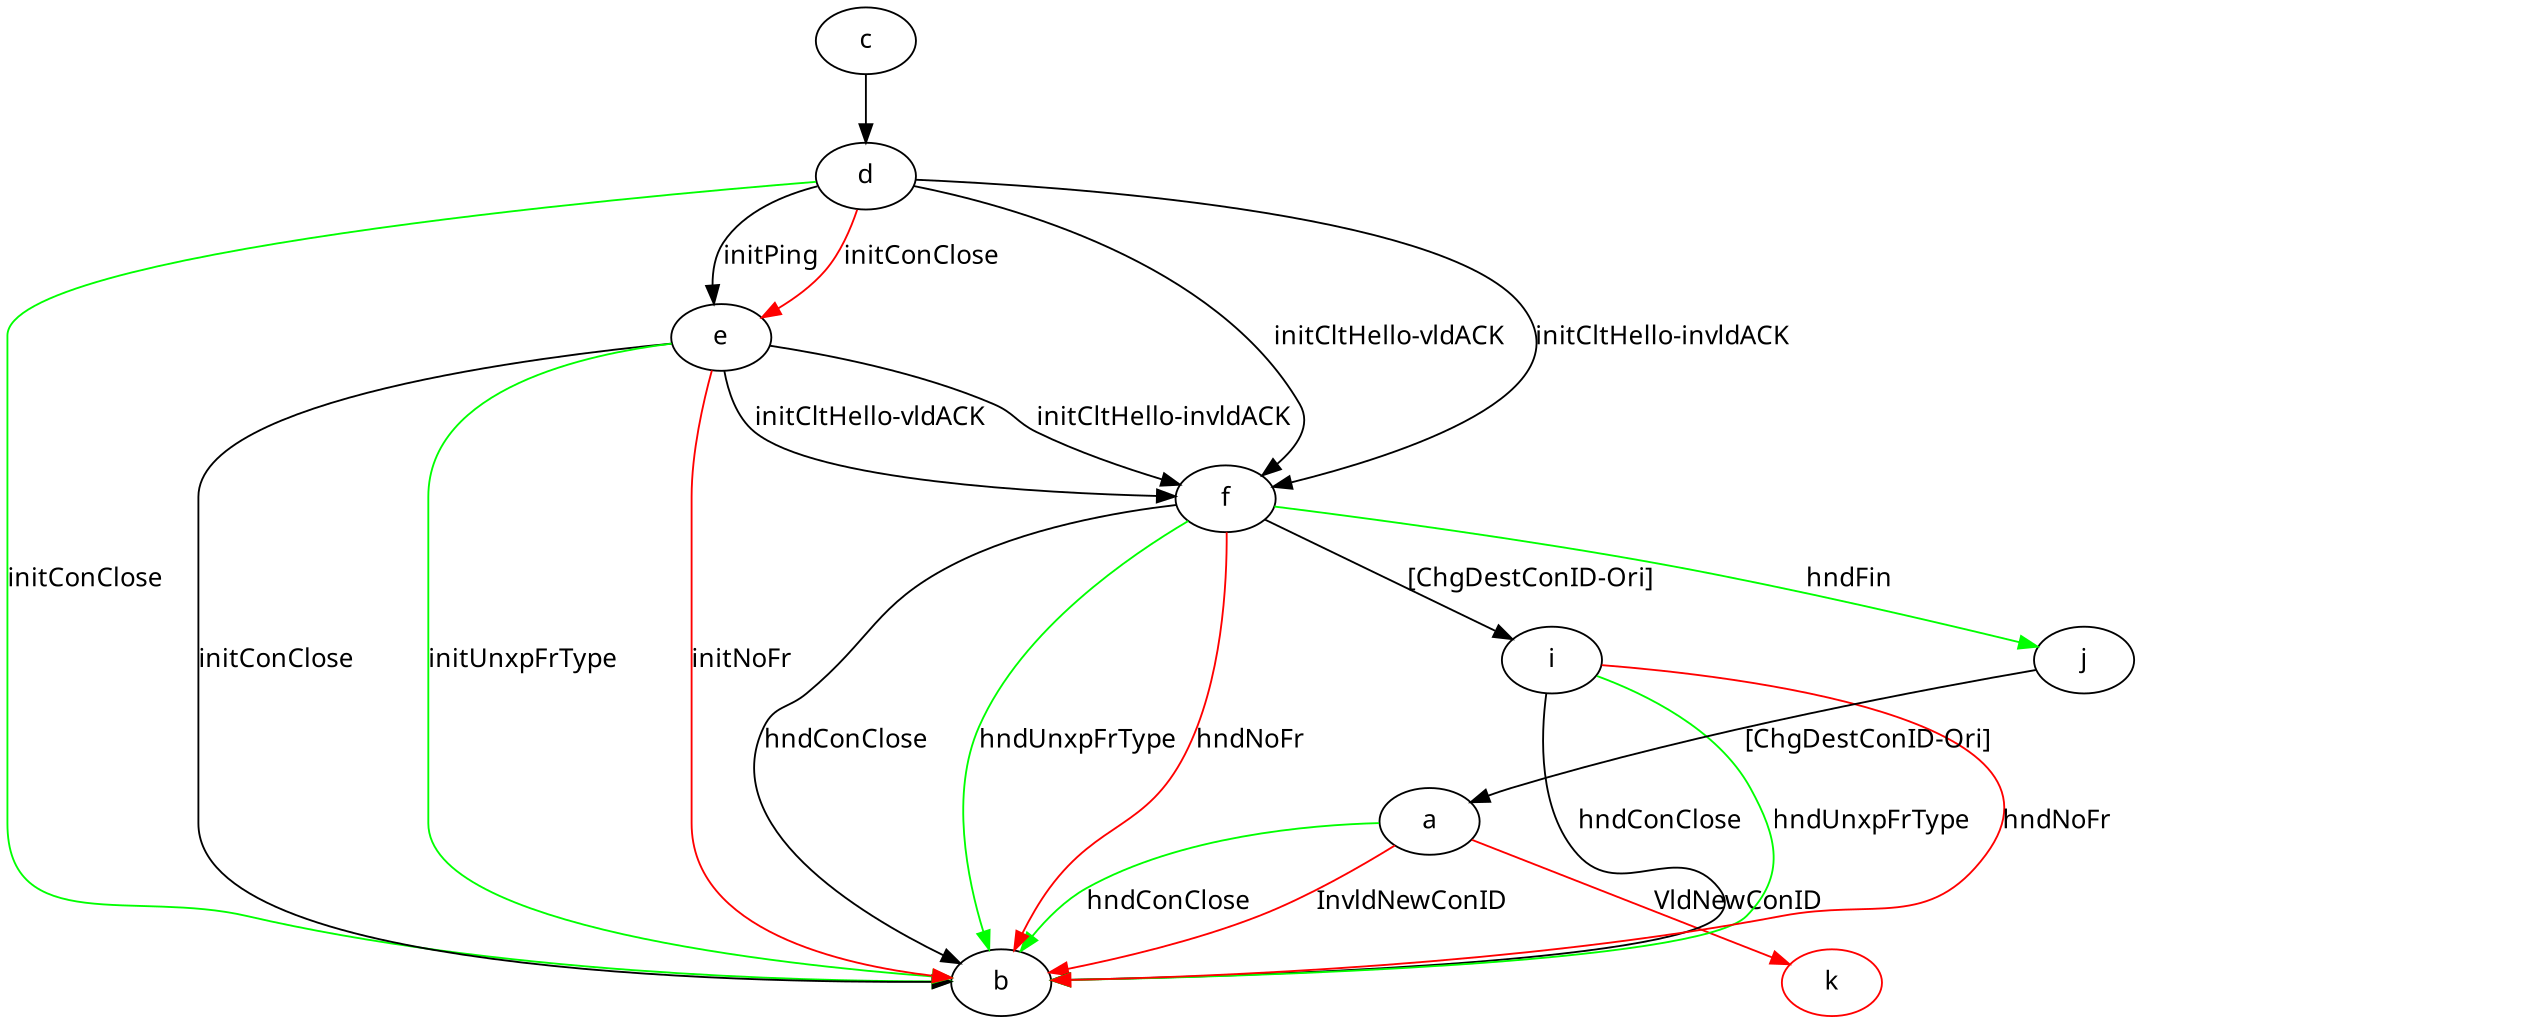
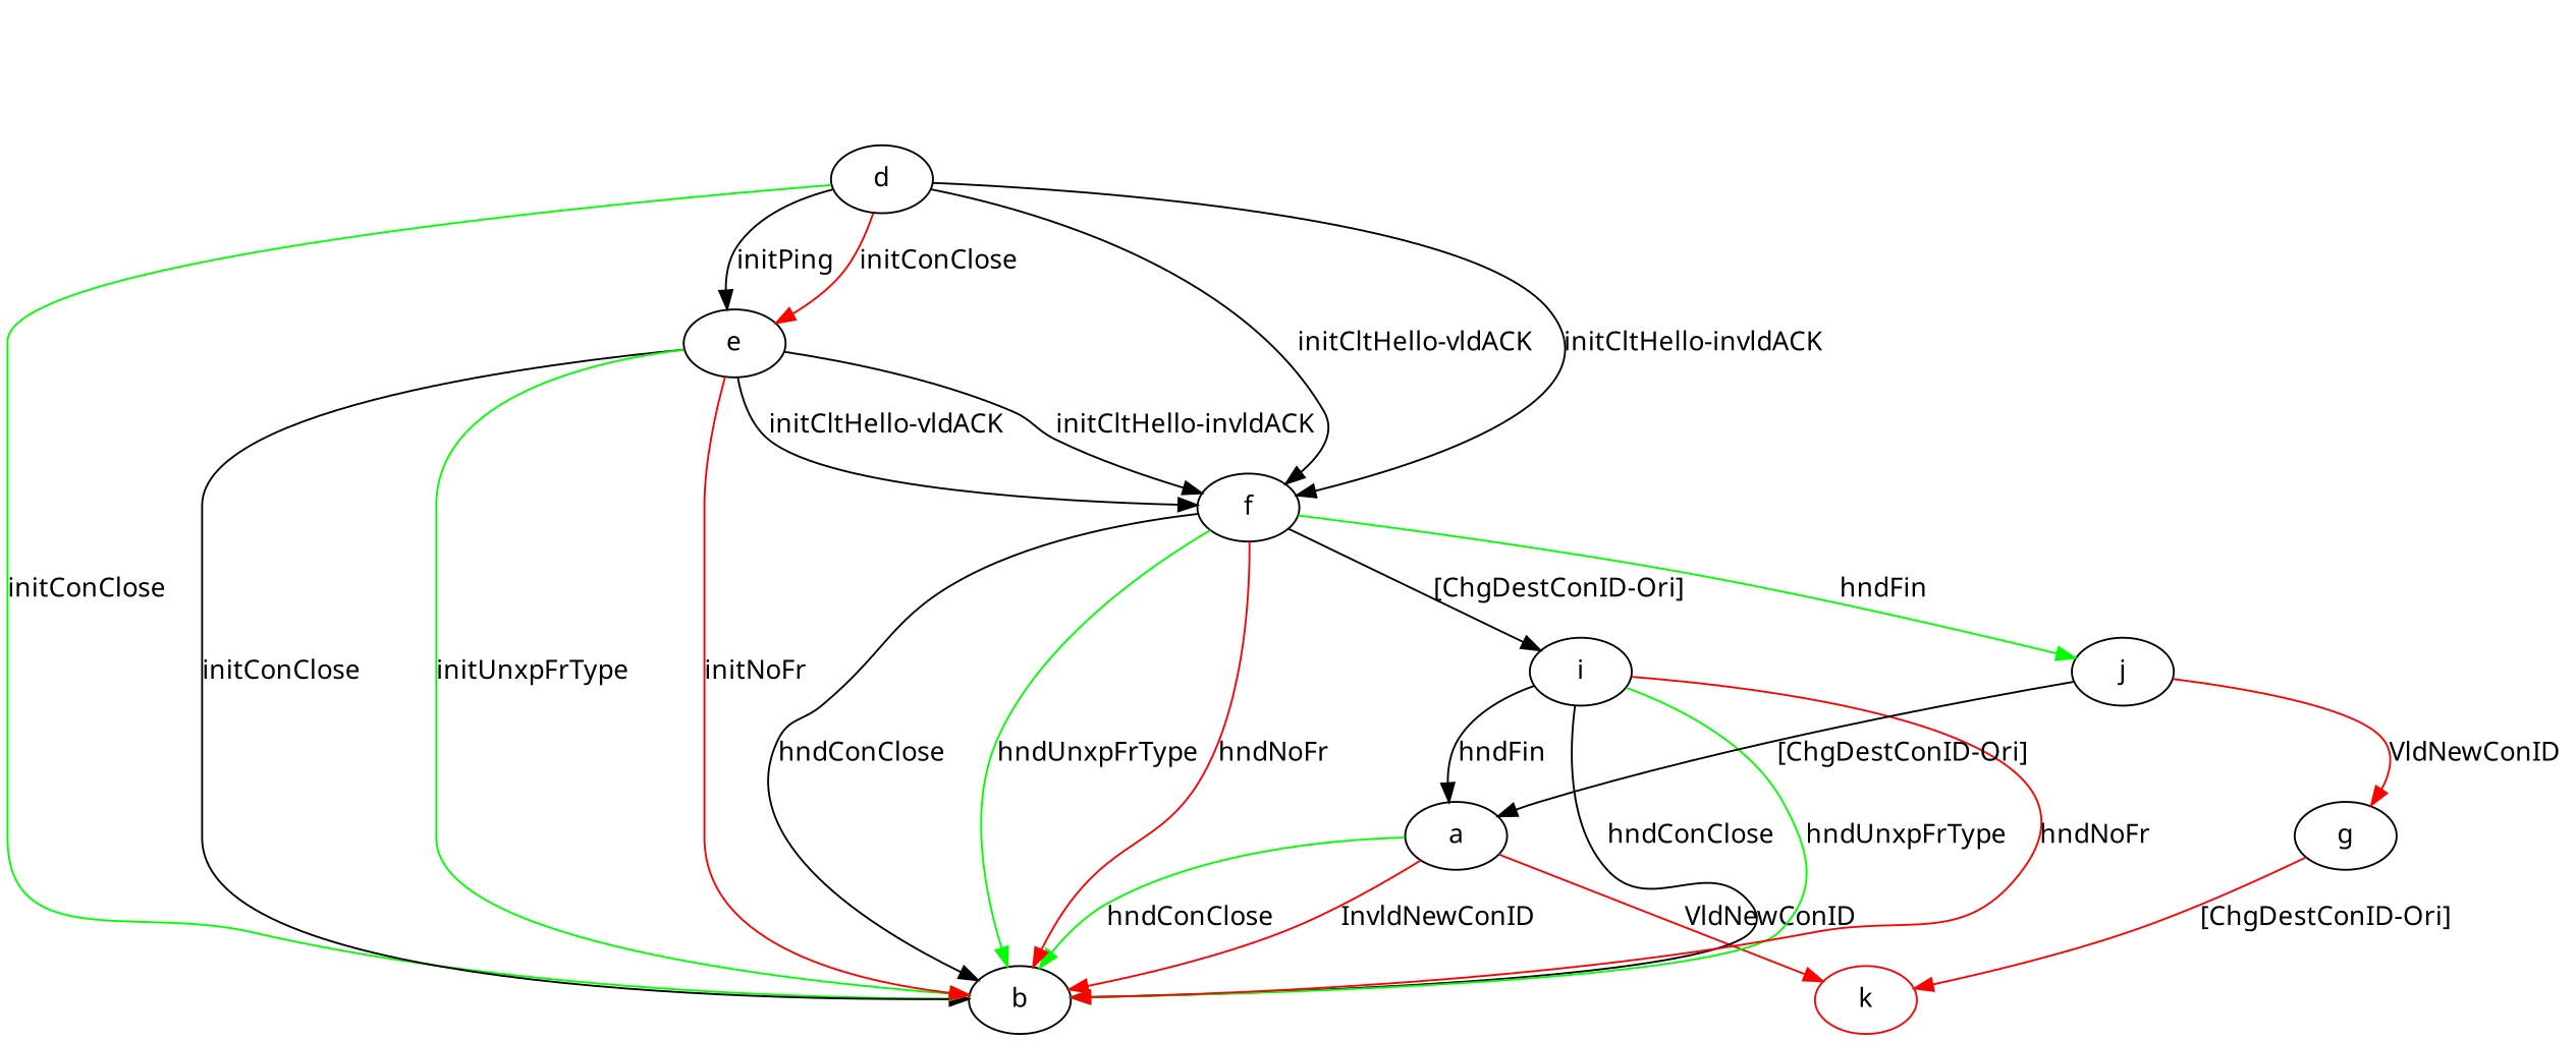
  digraph {
    fontname="Noto Sans"
    node [fontname="Noto Sans"]
    edge [fontname="Noto Sans"]
    a
    b
    k [color=red]
-   c
    d
    e
    f
    i
    j
+   g
    a -> b [color=green label="hndConClose "]
    a -> b [color=red label="InvldNewConID "]
    a -> k [color=red label="VldNewConID "]
-   c -> d
    d -> b [color=green label="initConClose "]
    d -> e [label="initPing "]
    d -> e [color=red label="initConClose "]
    d -> f [label="initCltHello-vldACK "]
    d -> f [label="initCltHello-invldACK "]
    e -> b [label="initConClose "]
    e -> b [color=green label="initUnxpFrType "]
    e -> b [color=red label="initNoFr "]
    e -> f [label="initCltHello-vldACK "]
    e -> f [label="initCltHello-invldACK "]
    f -> b [label="hndConClose "]
    f -> b [color=green label="hndUnxpFrType "]
    f -> b [color=red label="hndNoFr "]
    f -> i [label="[ChgDestConID-Ori] "]
    f -> j [color=green label="hndFin "]
+   i -> a [label="hndFin "]
    i -> b [label="hndConClose "]
    i -> b [color=green label="hndUnxpFrType "]
    i -> b [color=red label="hndNoFr "]
    j -> a [label="[ChgDestConID-Ori] "]
+   j -> g [color=red label="VldNewConID "]
+   g -> k [color=red label="[ChgDestConID-Ori] "]
  }
